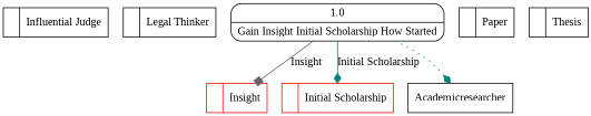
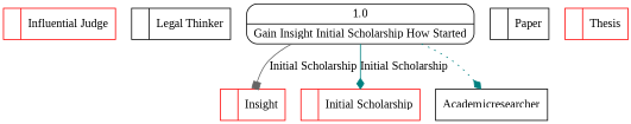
  digraph {
    fontname="Liberation Serif"
    node [fontname="Liberation Serif" shape=record]
    edge [arrowhead=diamond color=teal fontname="Liberation Serif" style=solid]
-   n1 [label="<f0>  |<f1> Influential Judge "]
+   n1 [label="<f0>  |<f1> Influential Judge " color=red]
    n2 [label="<f0>  |<f1> Legal Thinker "]
    n3 [color=red label="<f0>  |<f1> Insight "]
    n4 [color=red label="<f0>  |<f1> Initial Scholarship "]
    n5 [color=black label="<f0>  |<f1> Paper "]
-   n6 [color=black label="<f0>  |<f1> Thesis "]
+   n6 [color=red label="<f0>  |<f1> Thesis "]
    n7 [label=Academicresearcher shape=box]
    n8 [label="{<f0> 1.0|<f1> Gain Insight Initial Scholarship How Started }" shape=Mrecord]
-   n8 -> n3 [arrowhead=box color=gray40 label=Insight]
+   n8 -> n3 [arrowhead=box color=gray40 label="Initial Scholarship"]
    n8 -> n4 [label="Initial Scholarship"]
    n8 -> n7 [style=dotted]
  }
